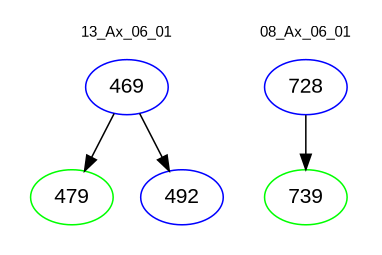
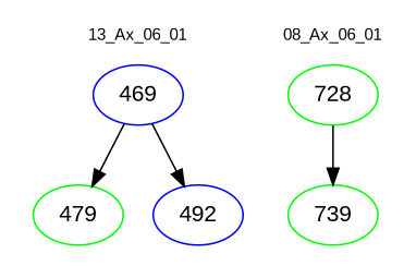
  digraph {
    fontname="Liberation Sans"
    node [color=blue fontname="Liberation Sans"]
    edge [color=black fontname="Liberation Sans"]
    n1 [label=469]
    n2 [color=green label=479]
    n3 [label=492]
-   n4 [label=728]
+   n4 [color=green label=728]
    n5 [color=green label=739]
    subgraph cluster_1 {
      color=white
      fontsize=10
      label="13_Ax_06_01"
      n1
      n2
      n3
    }
    subgraph cluster_2 {
      color=white
      fontsize=10
      label="08_Ax_06_01"
      n4
      n5
    }
    n1 -> n2
    n1 -> n3
    n4 -> n5
  }
